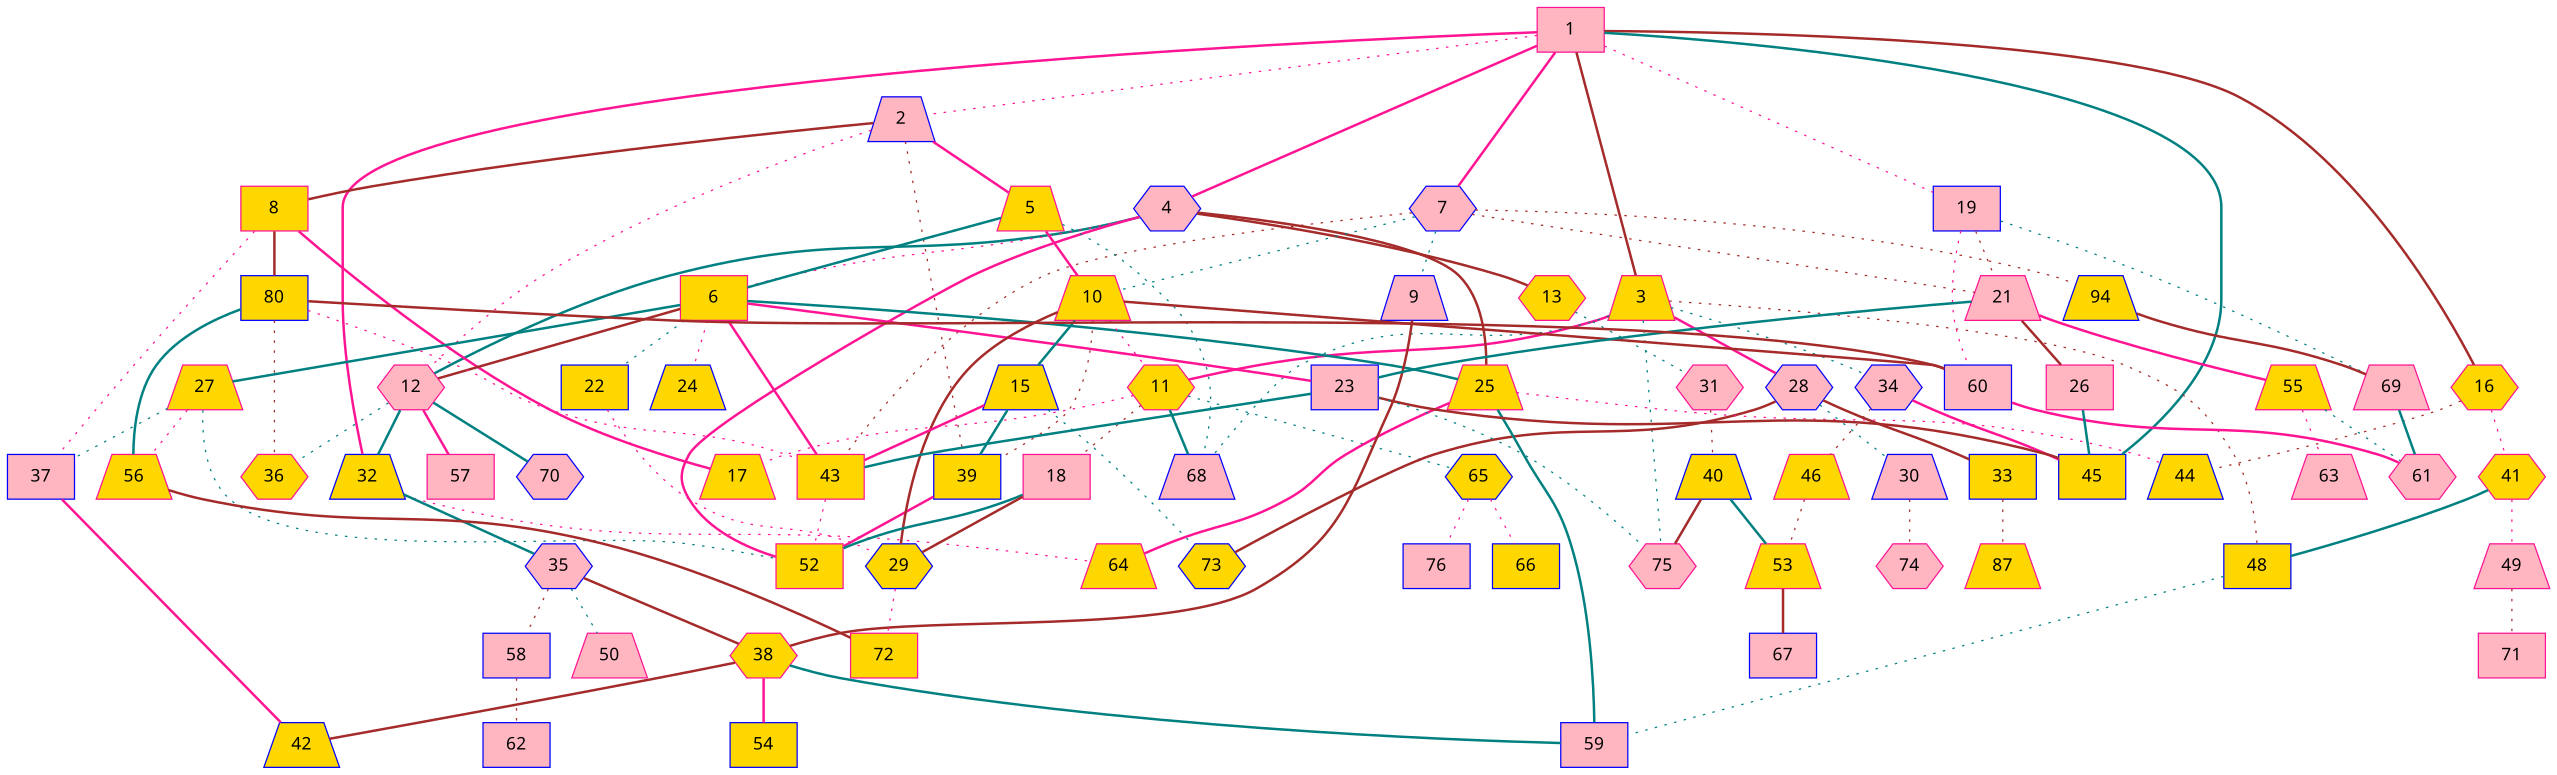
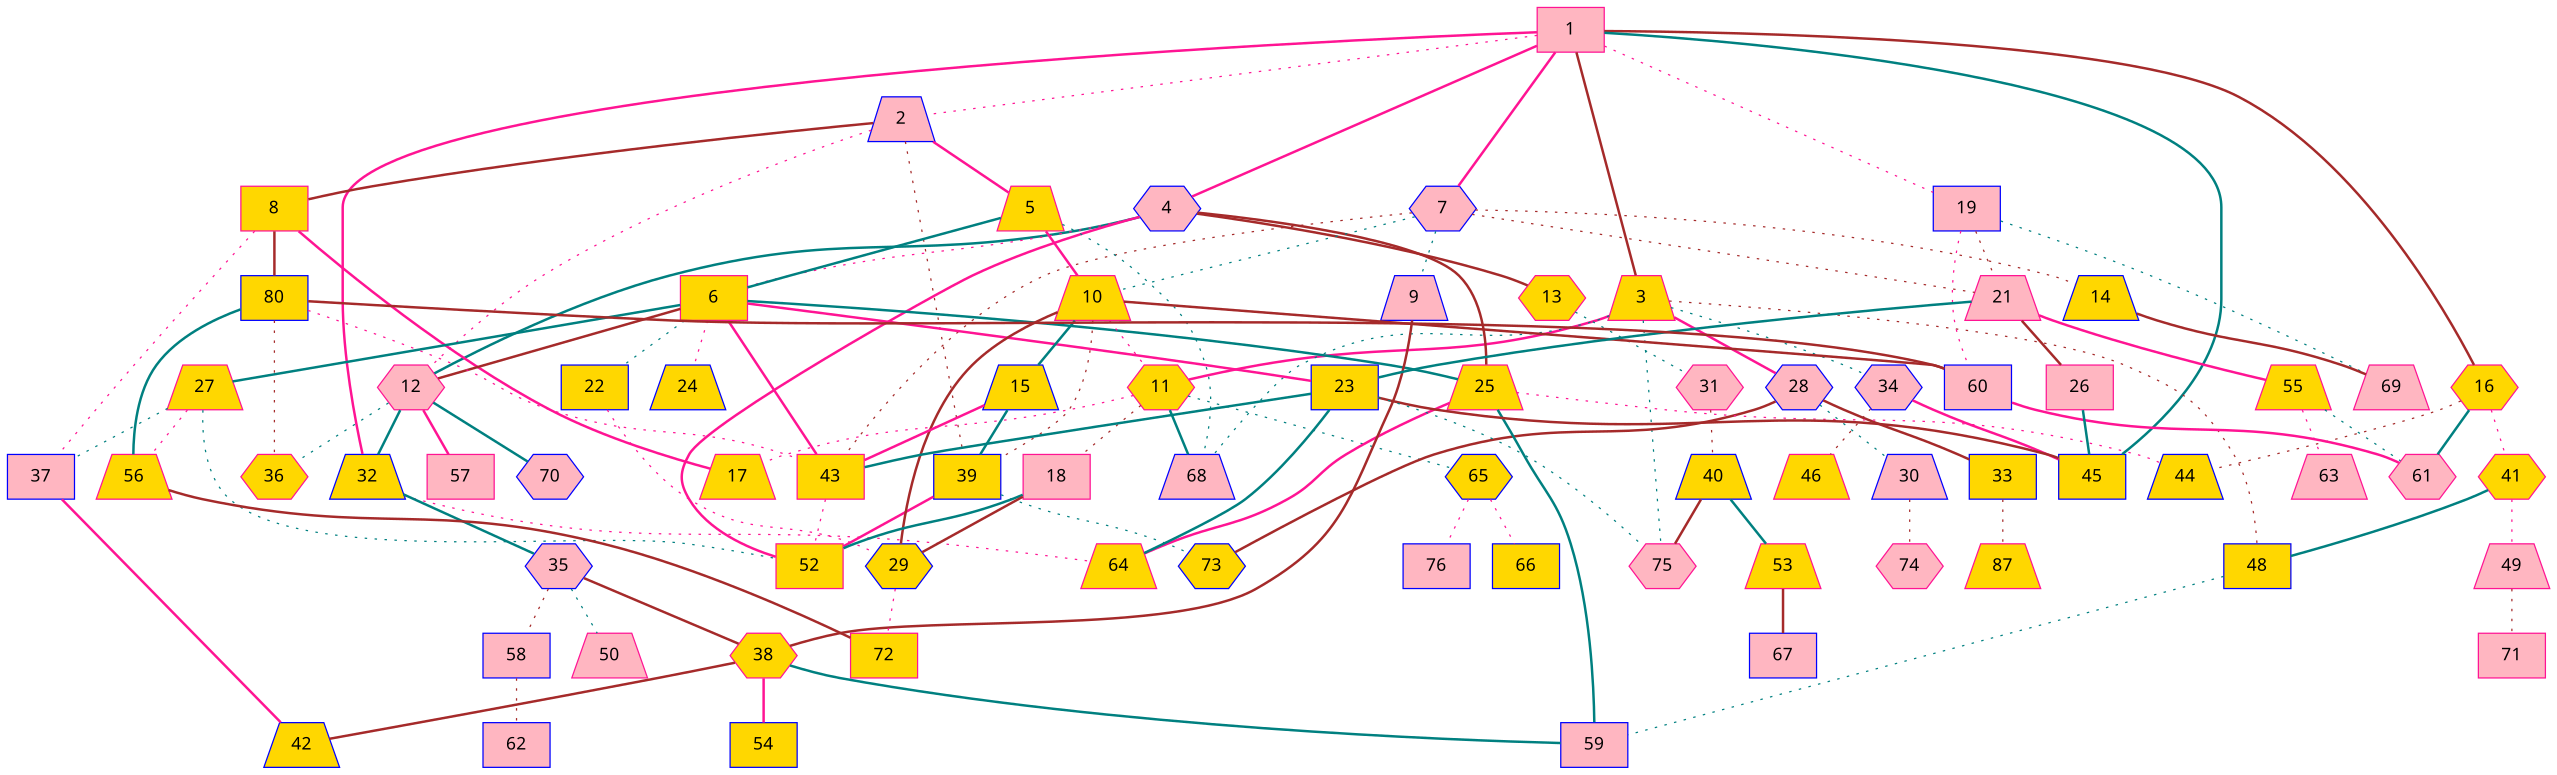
  graph {
    fontname="Noto Sans"
    node [color=deeppink fillcolor=gold fontname="Noto Sans" shape=trapezium style=filled]
    edge [color=deeppink fontname="Noto Sans" style=bold weight=1.0]
    1 [fillcolor=lightpink shape=box]
    2 [color=blue fillcolor=lightpink]
    3
    4 [color=blue fillcolor=lightpink shape=hexagon]
    7 [color=blue fillcolor=lightpink shape=hexagon]
    16 [shape=hexagon]
    19 [color=blue fillcolor=lightpink shape=box]
    32 [color=blue]
    45 [color=blue shape=box]
    5
    8 [shape=box]
    12 [fillcolor=lightpink shape=hexagon]
    39 [color=blue shape=box]
    11 [shape=hexagon]
    28 [color=blue fillcolor=lightpink shape=hexagon]
    34 [color=blue fillcolor=lightpink shape=hexagon]
    48 [color=blue shape=box]
    68 [color=blue fillcolor=lightpink]
    75 [fillcolor=lightpink shape=hexagon]
    6 [shape=box]
    13 [shape=hexagon]
    25
    52 [shape=box]
    10
    43 [shape=box]
    9 [color=blue fillcolor=lightpink]
-   14 [color=blue label=94]
+   14 [color=blue]
    21 [fillcolor=lightpink]
    41 [shape=hexagon]
    44 [color=blue]
    61 [fillcolor=lightpink shape=hexagon]
    60 [color=blue fillcolor=lightpink shape=box]
    69 [fillcolor=lightpink]
-   23 [color=blue fillcolor=lightpink shape=box]
+   23 [color=blue shape=box]
    64
    35 [color=blue fillcolor=lightpink shape=hexagon]
    17
    n38 [color=blue label=80 shape=box]
    37 [color=blue fillcolor=lightpink shape=box]
    36 [shape=hexagon]
    57 [fillcolor=lightpink shape=box]
    70 [color=blue fillcolor=lightpink shape=hexagon]
    18 [fillcolor=lightpink shape=box]
    65 [color=blue shape=hexagon]
    73 [color=blue shape=hexagon]
    30 [color=blue fillcolor=lightpink]
    33 [color=blue shape=box]
    46
    59 [color=blue fillcolor=lightpink shape=box]
    22 [color=blue shape=box]
    24 [color=blue]
    27
    31 [fillcolor=lightpink shape=hexagon]
    15 [color=blue]
    29 [color=blue shape=hexagon]
    56
    38 [shape=hexagon]
    26 [fillcolor=lightpink shape=box]
    55
    42 [color=blue]
    54 [color=blue shape=box]
    72 [shape=box]
    66 [color=blue shape=box]
    76 [color=blue fillcolor=lightpink shape=box]
    40 [color=blue]
    49 [fillcolor=lightpink]
    63 [fillcolor=lightpink]
    74 [fillcolor=lightpink shape=hexagon]
    n69 [label=87]
    53
    50 [fillcolor=lightpink]
    58 [color=blue fillcolor=lightpink shape=box]
    62 [color=blue fillcolor=lightpink shape=box]
    67 [color=blue fillcolor=lightpink shape=box]
    71 [fillcolor=lightpink shape=box]
    1 -- 2 [style=dotted]
    1 -- 3 [color=brown]
    1 -- 4
    1 -- 7
    1 -- 16 [color=brown]
    1 -- 19 [style=dotted]
    1 -- 32
    1 -- 45 [color=teal]
    2 -- 5
    2 -- 8 [color=brown]
    2 -- 12 [style=dotted]
    2 -- 39 [color=brown style=dotted]
    3 -- 11
    3 -- 28
    3 -- 34 [color=teal style=dotted]
    3 -- 48 [color=brown style=dotted]
    3 -- 68 [color=teal style=dotted]
    3 -- 75 [color=teal style=dotted]
    4 -- 12 [color=teal]
    4 -- 6 [style=dotted]
    4 -- 13 [color=brown]
    4 -- 25 [color=brown]
    4 -- 52
    7 -- 10 [color=teal style=dotted]
    7 -- 43 [color=brown style=dotted]
    7 -- 9 [color=teal style=dotted]
    7 -- 14 [color=brown style=dotted]
    7 -- 21 [color=brown style=dotted]
    16 -- 41 [style=dotted]
    16 -- 44 [color=brown style=dotted]
-   69 -- 61 [color=teal]
+   16 -- 61 [color=teal]
    19 -- 21 [color=brown style=dotted]
    19 -- 60 [style=dotted]
    19 -- 69 [color=teal style=dotted]
    32 -- 64 [style=dotted]
    32 -- 35 [color=teal]
    5 -- 68 [color=teal style=dotted]
    5 -- 6 [color=teal]
    5 -- 10
    8 -- 17
    8 -- n38 [color=brown]
    8 -- 37 [style=dotted]
    12 -- 32 [color=teal]
    12 -- 36 [color=teal style=dotted]
    12 -- 57
    12 -- 70 [color=teal]
    39 -- 52
    11 -- 68 [color=teal]
    11 -- 17 [style=dotted]
    11 -- 18 [color=brown style=dotted]
    11 -- 65 [color=teal style=dotted]
    28 -- 73 [color=brown]
    28 -- 30 [color=teal style=dotted]
    28 -- 33 [color=brown]
    34 -- 45
    34 -- 46 [color=brown style=dotted]
    48 -- 59 [color=teal style=dotted]
    6 -- 12 [color=brown]
    6 -- 25 [color=teal]
    6 -- 43
    6 -- 23
    6 -- 22 [color=teal style=dotted]
    6 -- 24 [style=dotted weight=2.0]
    6 -- 27 [color=teal]
    13 -- 31 [color=teal style=dotted]
    25 -- 44 [style=dotted]
    25 -- 64
    25 -- 59 [color=teal]
    10 -- 39 [color=brown style=dotted]
    10 -- 11 [style=dotted]
    10 -- 60 [color=brown]
    10 -- 15 [color=teal]
    10 -- 29 [color=brown]
    43 -- 52 [style=dotted]
    9 -- 38 [color=brown]
    14 -- 69 [color=brown]
    21 -- 23 [color=teal]
    21 -- 26 [color=brown]
    21 -- 55
    41 -- 48 [color=teal]
    41 -- 49 [style=dotted]
    60 -- 61
    23 -- 45 [color=brown]
    23 -- 75 [color=teal style=dotted]
    23 -- 43 [color=teal]
+   23 -- 64 [color=teal]
    35 -- 38 [color=brown]
    35 -- 50 [color=teal style=dotted]
    35 -- 58 [color=brown style=dotted]
    n38 -- 43 [style=dotted]
    n38 -- 60 [color=brown]
    n38 -- 36 [color=brown style=dotted]
    n38 -- 56 [color=teal]
    37 -- 42
    18 -- 52 [color=teal]
    18 -- 29 [color=brown]
    65 -- 66 [style=dotted]
    65 -- 76 [style=dotted]
    30 -- 74 [color=brown style=dotted]
    33 -- n69 [color=brown style=dotted]
-   46 -- 53 [color=brown style=dotted]
    22 -- 29 [style=dotted]
    27 -- 52 [color=teal style=dotted]
    27 -- 37 [color=teal style=dotted]
    27 -- 56 [style=dotted]
    31 -- 40 [color=brown style=dotted]
    15 -- 39 [color=teal]
    15 -- 43
-   15 -- 73 [color=teal style=dotted]
+   39 -- 73 [color=teal style=dotted]
    29 -- 72 [style=dotted]
    56 -- 72 [color=brown]
    38 -- 59 [color=teal]
    38 -- 42 [color=brown]
    38 -- 54
    26 -- 45 [color=teal]
    55 -- 61 [color=teal style=dotted]
    55 -- 63 [style=dotted]
    40 -- 75 [color=brown]
    40 -- 53 [color=teal]
    49 -- 71 [color=brown style=dotted]
    53 -- 67 [color=brown]
    58 -- 62 [color=brown style=dotted]
  }
